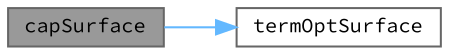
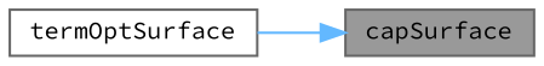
  digraph {
    rankdir=RL
    fontname="Source Code Pro"
    node [fontname="Source Code Pro" fontsize=10 shape=box style=filled]
    n1 [color=gray40 fillcolor=grey60 fontcolor=black height=0.2 label=capSurface width=0.4]
    n2 [color=grey40 fillcolor=white height=0.2 label=termOptSurface width=0.4]
-   n2 -> n1 [color=steelblue1 dir=back fontname="Source Code Pro" fontsize=10 labelfontname=Helvetica labelfontsize=10 style=solid]
+   n1 -> n2 [color=steelblue1 dir=back fontname="Source Code Pro" fontsize=10 labelfontname=Helvetica labelfontsize=10 style=solid]
  }
